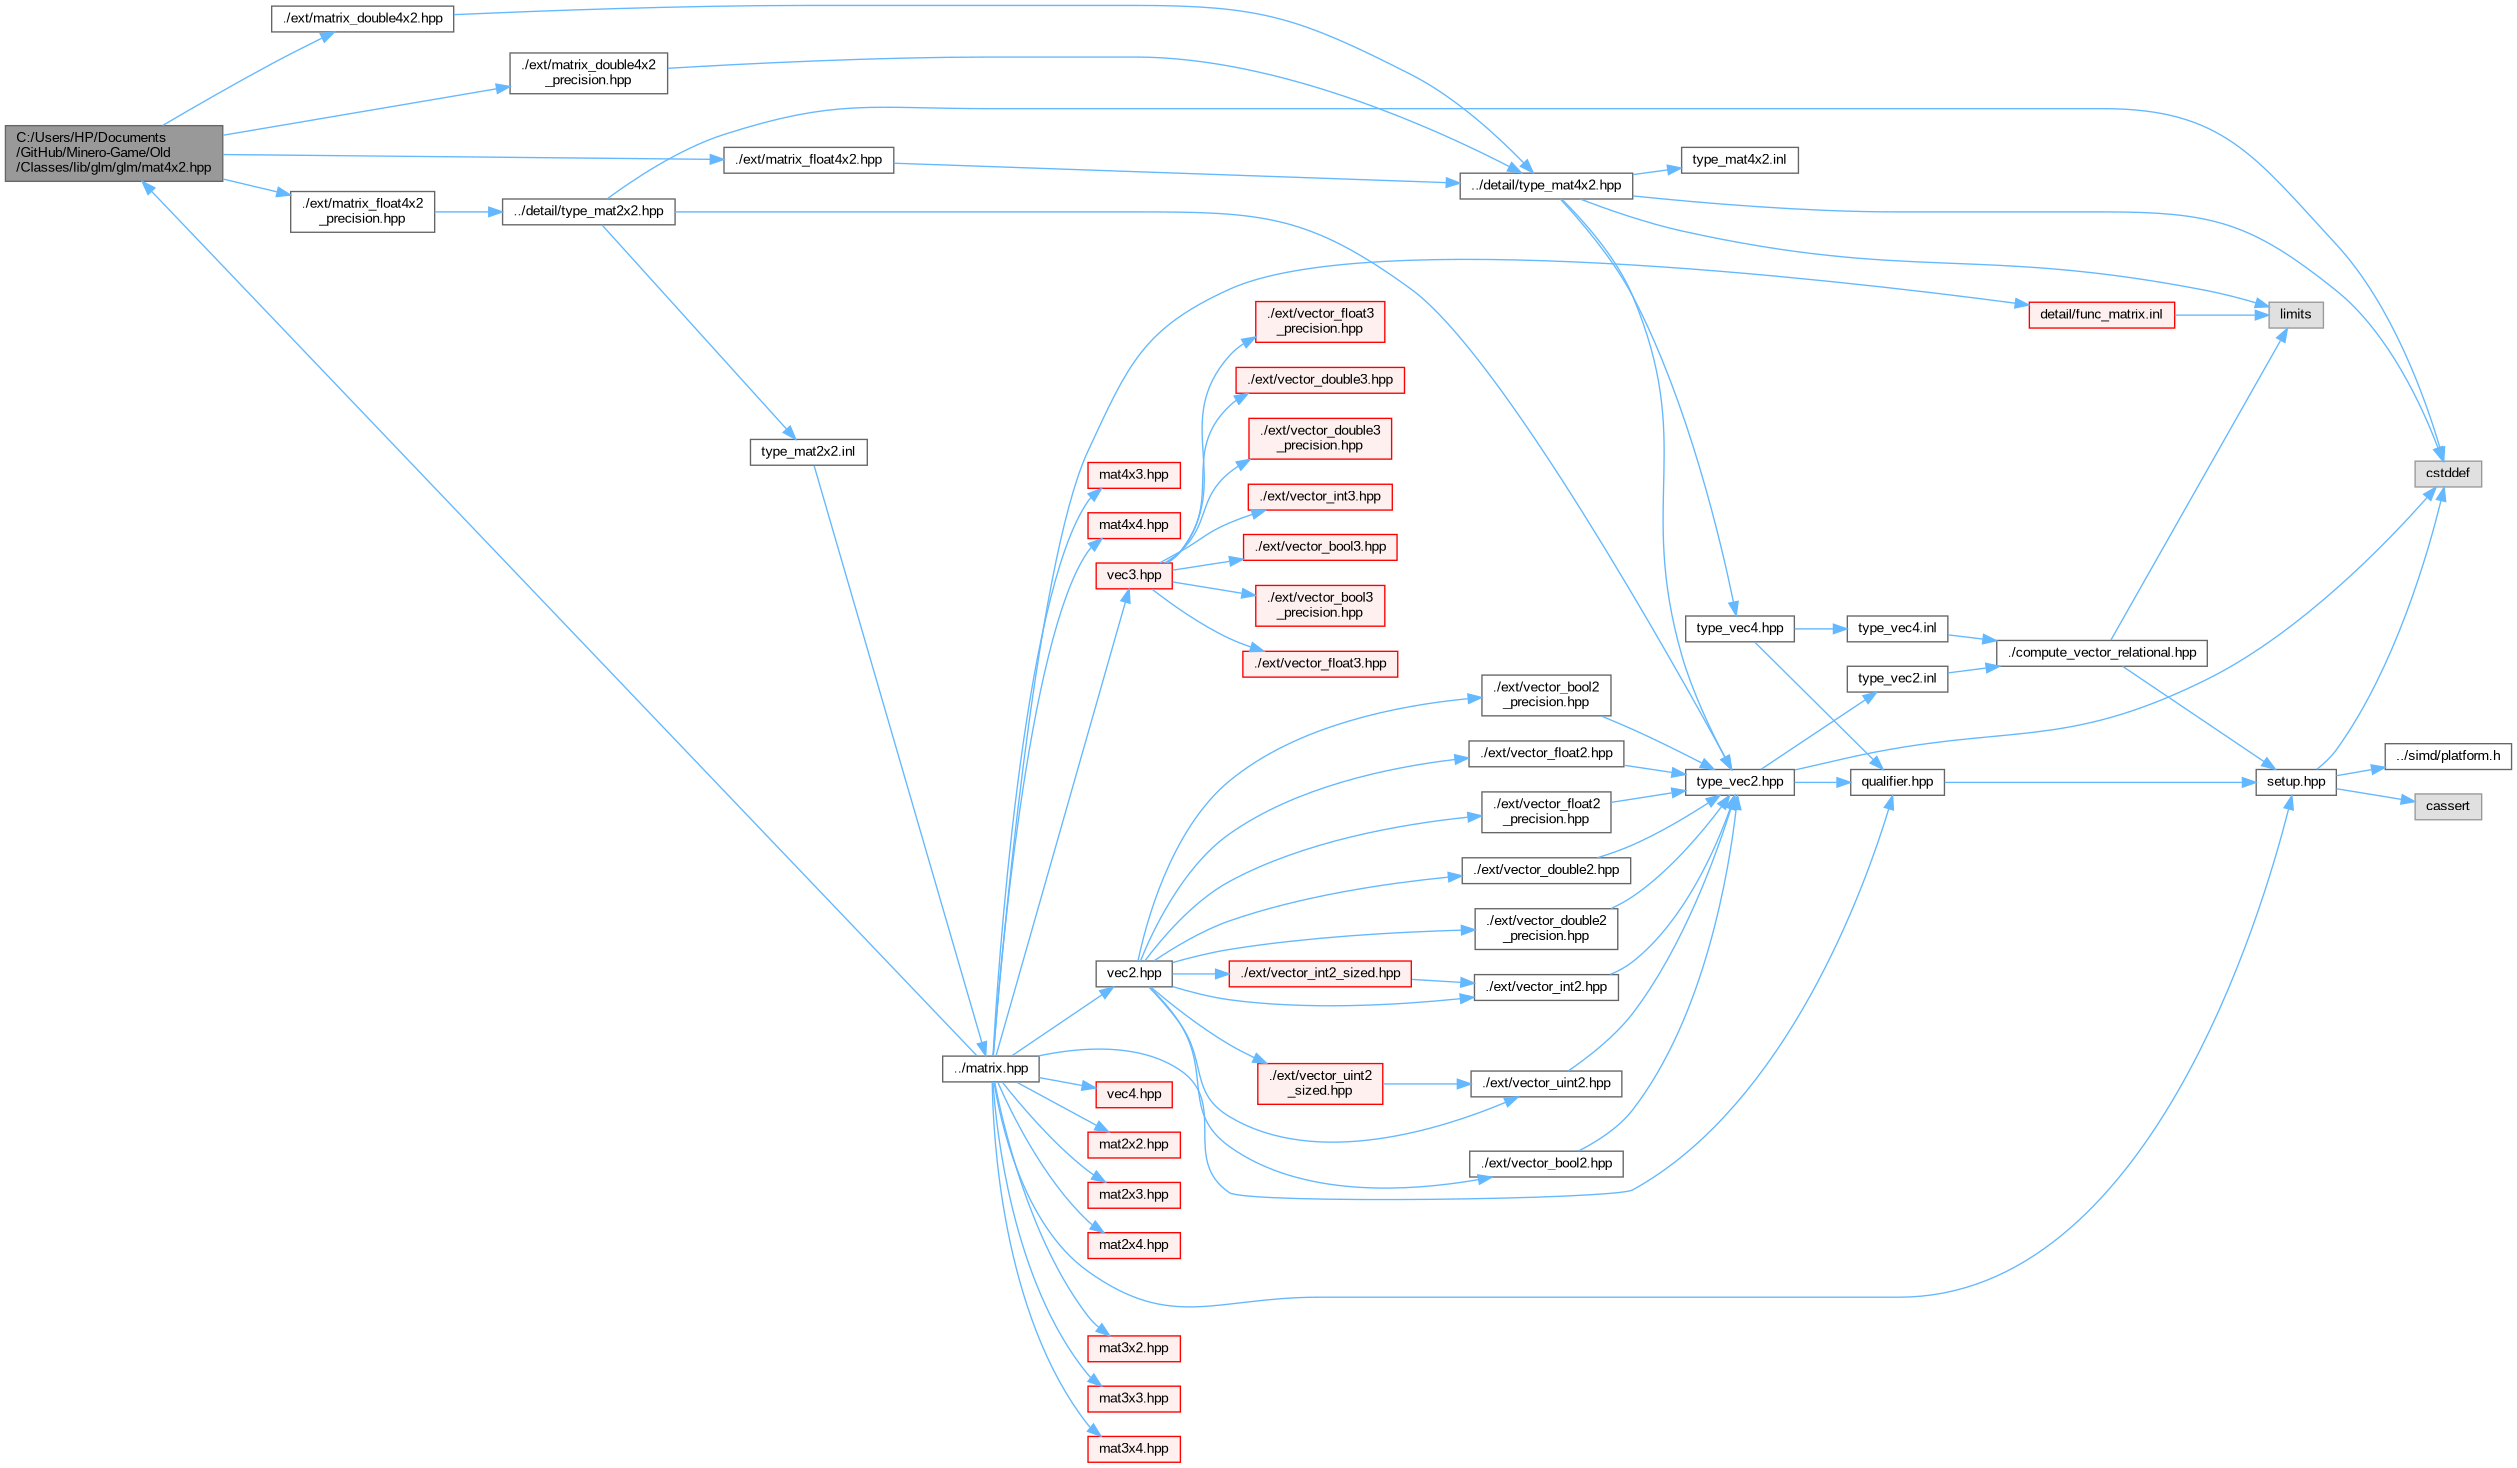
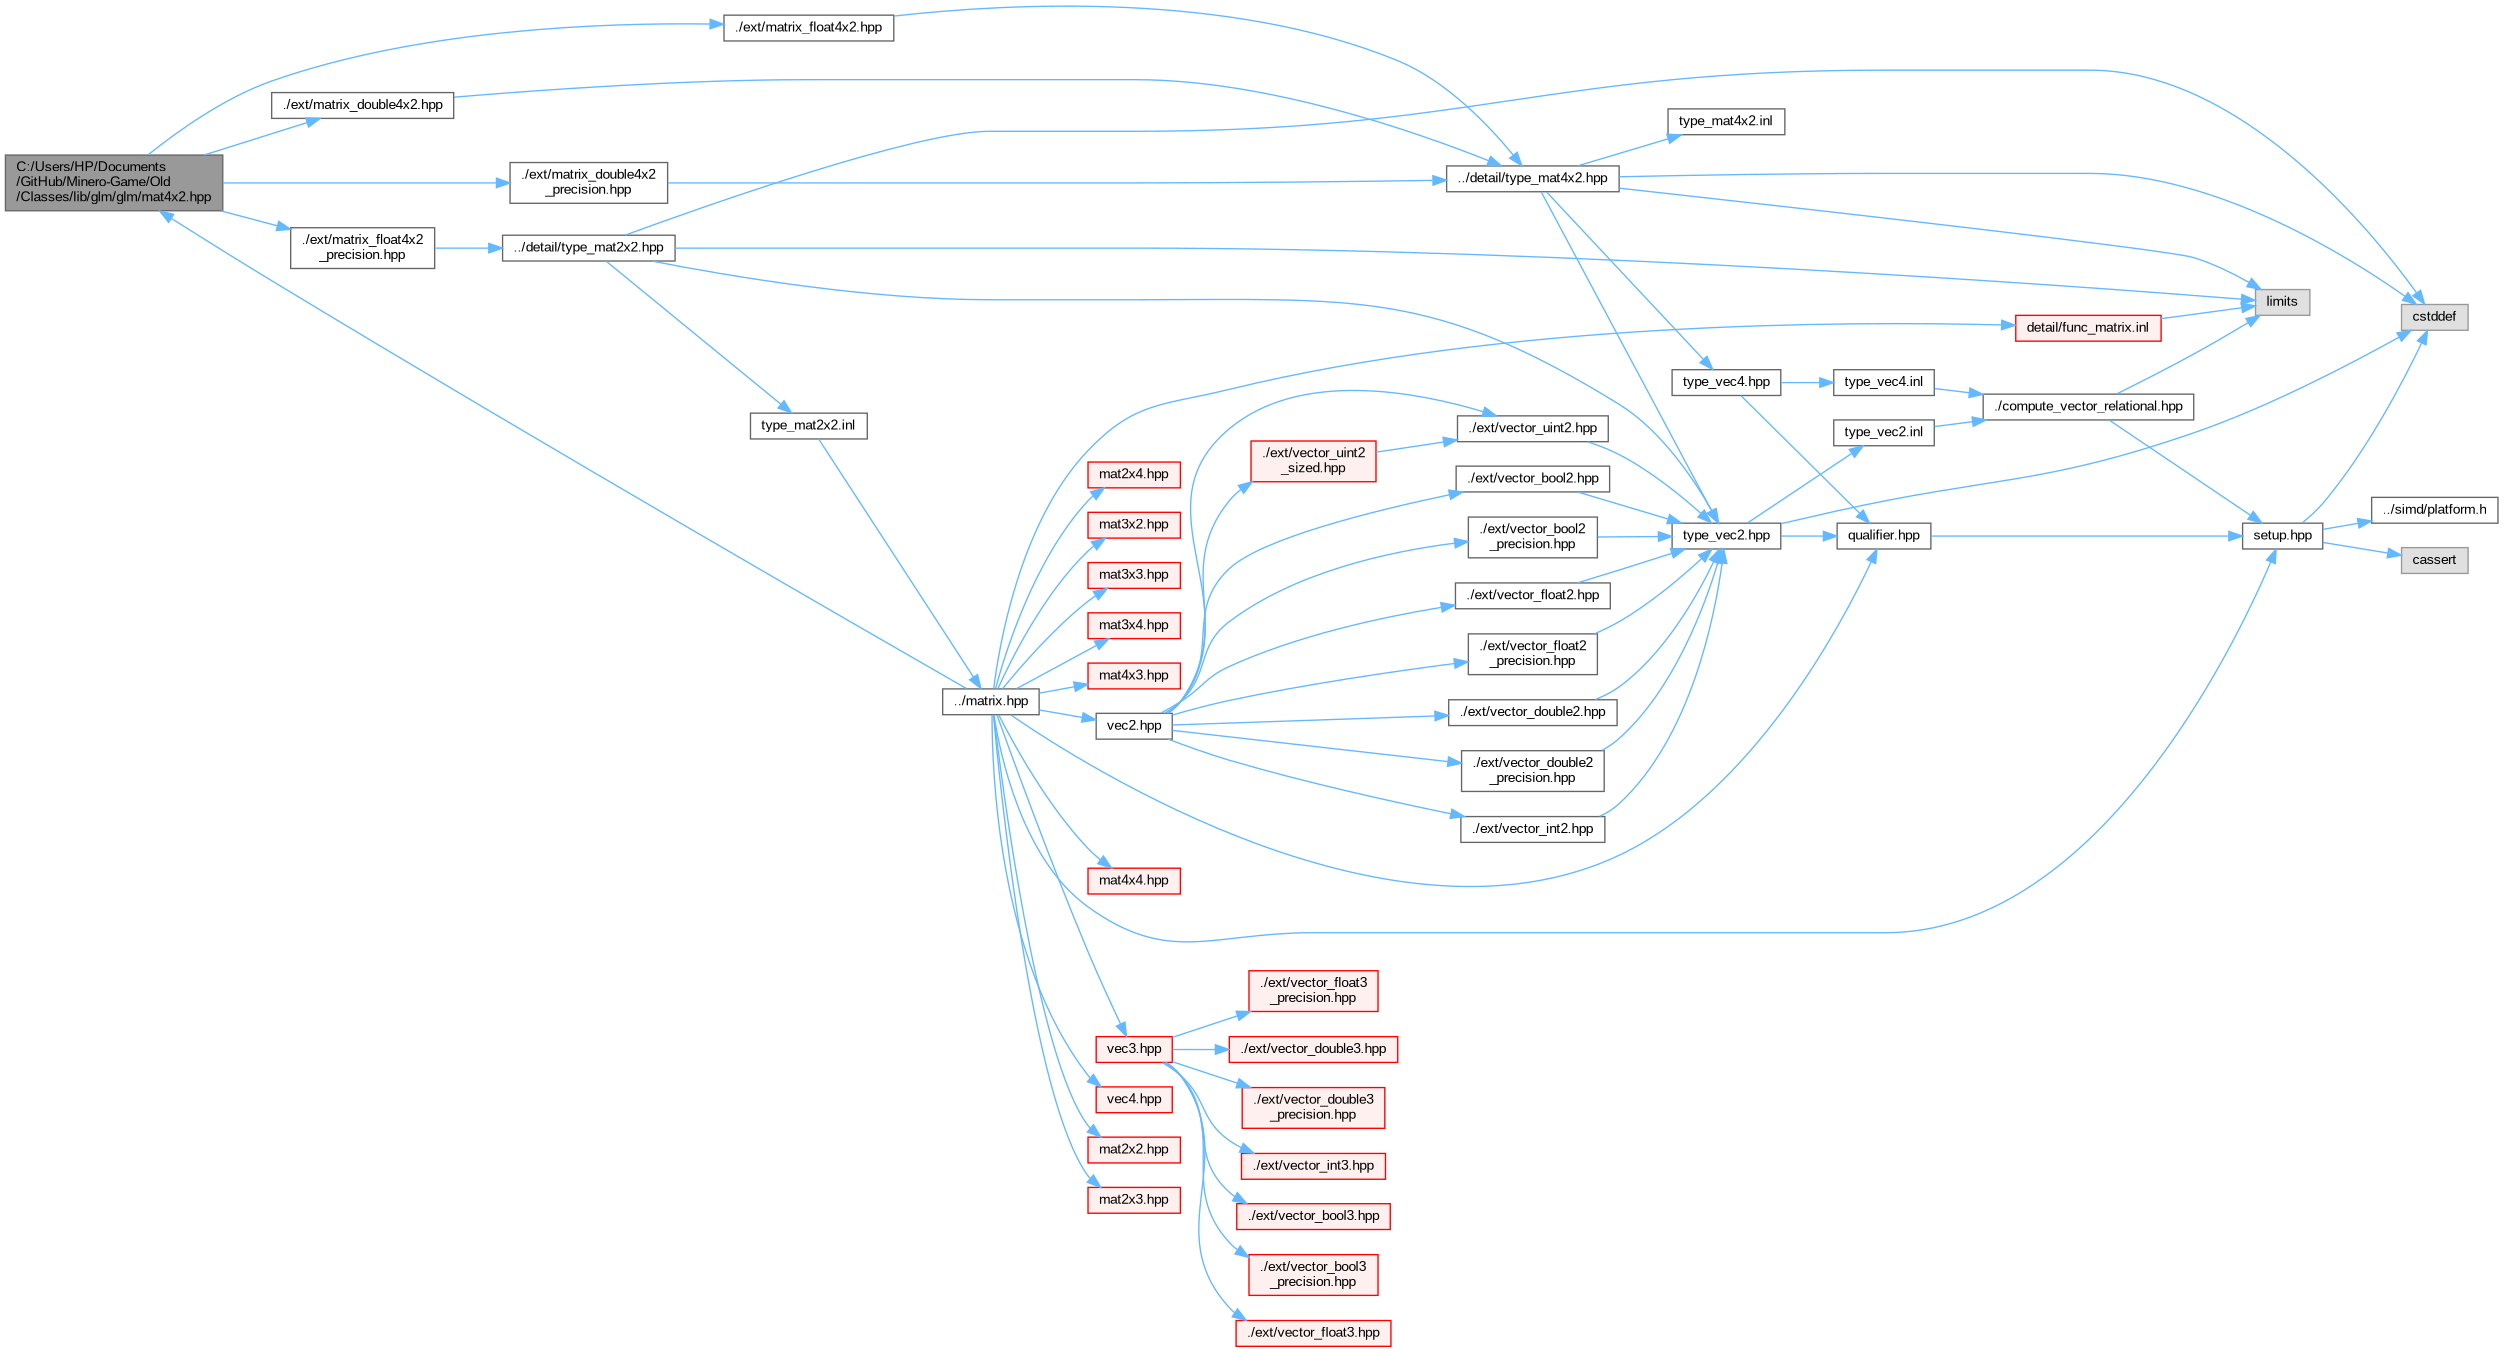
  digraph {
    fontname="Liberation Sans"
    rankdir=LR
    node [color=grey40 fillcolor=white fontname="Liberation Sans" fontsize=10 shape=box style=filled]
    edge [color=steelblue1 fontname="Liberation Sans" fontsize=10 labelfontname=Helvetica labelfontsize=10 style=solid]
    n1 [color=gray40 fillcolor=grey60 fontcolor=black height=0.2 label="C:/Users/HP/Documents\l/GitHub/Minero-Game/Old\l/Classes/lib/glm/glm/mat4x2.hpp" width=0.4]
    n2 [height=0.2 label="./ext/matrix_double4x2.hpp" width=0.4]
    n3 [height=0.2 label="./ext/matrix_double4x2\l_precision.hpp" width=0.4]
    n4 [height=0.2 label="./ext/matrix_float4x2.hpp" width=0.4]
    n5 [height=0.2 label="./ext/matrix_float4x2\l_precision.hpp" width=0.4]
    n6 [height=0.2 label="../detail/type_mat4x2.hpp" width=0.4]
    n7 [height=0.2 label="../detail/type_mat2x2.hpp" width=0.4]
    n8 [height=0.2 label="type_vec2.hpp" width=0.4]
    n9 [color=grey60 fillcolor="#E0E0E0" height=0.2 label=cstddef width=0.4]
    n10 [color=grey60 fillcolor="#E0E0E0" height=0.2 label=limits width=0.4]
    n11 [height=0.2 label="type_vec4.hpp" width=0.4]
    n12 [height=0.2 label="type_mat4x2.inl" width=0.4]
    n13 [height=0.2 label="qualifier.hpp" width=0.4]
    n14 [height=0.2 label="type_vec2.inl" width=0.4]
    n15 [height=0.2 label="type_vec4.inl" width=0.4]
    n16 [height=0.2 label="setup.hpp" width=0.4]
    n17 [height=0.2 label="./compute_vector_relational.hpp" width=0.4]
    n18 [color=grey60 fillcolor="#E0E0E0" height=0.2 label=cassert width=0.4]
    n19 [height=0.2 label="../simd/platform.h" width=0.4]
    n20 [height=0.2 label="type_mat2x2.inl" width=0.4]
    n21 [height=0.2 label="../matrix.hpp" width=0.4]
    n22 [height=0.2 label="vec2.hpp" width=0.4]
    n23 [color=red fillcolor="#FFF0F0" height=0.2 label="vec3.hpp" width=0.4]
    n24 [color=red fillcolor="#FFF0F0" height=0.2 label="vec4.hpp" width=0.4]
    n25 [color=red fillcolor="#FFF0F0" height=0.2 label="mat2x2.hpp" width=0.4]
    n26 [color=red fillcolor="#FFF0F0" height=0.2 label="mat2x3.hpp" width=0.4]
    n27 [color=red fillcolor="#FFF0F0" height=0.2 label="mat2x4.hpp" width=0.4]
    n28 [color=red fillcolor="#FFF0F0" height=0.2 label="mat3x2.hpp" width=0.4]
    n29 [color=red fillcolor="#FFF0F0" height=0.2 label="mat3x3.hpp" width=0.4]
    n30 [color=red fillcolor="#FFF0F0" height=0.2 label="mat3x4.hpp" width=0.4]
    n31 [color=red fillcolor="#FFF0F0" height=0.2 label="mat4x3.hpp" width=0.4]
    n32 [color=red fillcolor="#FFF0F0" height=0.2 label="mat4x4.hpp" width=0.4]
    n33 [color=red fillcolor="#FFF0F0" height=0.2 label="detail/func_matrix.inl" width=0.4]
    n34 [height=0.2 label="./ext/vector_bool2.hpp" width=0.4]
    n35 [height=0.2 label="./ext/vector_bool2\l_precision.hpp" width=0.4]
    n36 [height=0.2 label="./ext/vector_float2.hpp" width=0.4]
    n37 [height=0.2 label="./ext/vector_float2\l_precision.hpp" width=0.4]
    n38 [height=0.2 label="./ext/vector_double2.hpp" width=0.4]
    n39 [height=0.2 label="./ext/vector_double2\l_precision.hpp" width=0.4]
    n40 [height=0.2 label="./ext/vector_int2.hpp" width=0.4]
-   n41 [color=red fillcolor="#FFF0F0" height=0.2 label="./ext/vector_int2_sized.hpp" width=0.4]
    n42 [height=0.2 label="./ext/vector_uint2.hpp" width=0.4]
    n43 [color=red fillcolor="#FFF0F0" height=0.2 label="./ext/vector_uint2\l_sized.hpp" width=0.4]
    n44 [color=red fillcolor="#FFF0F0" height=0.2 label="./ext/vector_bool3.hpp" width=0.4]
    n45 [color=red fillcolor="#FFF0F0" height=0.2 label="./ext/vector_bool3\l_precision.hpp" width=0.4]
    n46 [color=red fillcolor="#FFF0F0" height=0.2 label="./ext/vector_float3.hpp" width=0.4]
    n47 [color=red fillcolor="#FFF0F0" height=0.2 label="./ext/vector_float3\l_precision.hpp" width=0.4]
    n48 [color=red fillcolor="#FFF0F0" height=0.2 label="./ext/vector_double3.hpp" width=0.4]
    n49 [color=red fillcolor="#FFF0F0" height=0.2 label="./ext/vector_double3\l_precision.hpp" width=0.4]
    n50 [color=red fillcolor="#FFF0F0" height=0.2 label="./ext/vector_int3.hpp" width=0.4]
    n1 -> n2
    n1 -> n3
    n1 -> n4
    n1 -> n5
    n2 -> n6
    n3 -> n6
    n4 -> n6
    n5 -> n7
    n6 -> n8
    n6 -> n9
    n6 -> n10
    n6 -> n11
    n6 -> n12
    n7 -> n8
    n7 -> n9
+   n7 -> n10
    n7 -> n20
    n8 -> n9
    n8 -> n13
    n8 -> n14
    n11 -> n13
    n11 -> n15
    n13 -> n16
    n14 -> n17
    n15 -> n17
    n16 -> n9
    n16 -> n18
    n16 -> n19
    n17 -> n10
    n17 -> n16
    n20 -> n21
    n21 -> n1
    n21 -> n13
    n21 -> n16
    n21 -> n22
    n21 -> n23
    n21 -> n24
    n21 -> n25
    n21 -> n26
    n21 -> n27
    n21 -> n28
    n21 -> n29
    n21 -> n30
    n21 -> n31
    n21 -> n32
    n21 -> n33
    n22 -> n34
    n22 -> n35
    n22 -> n36
    n22 -> n37
    n22 -> n38
    n22 -> n39
    n22 -> n40
-   n22 -> n41
    n22 -> n42
    n22 -> n43
    n23 -> n44
    n23 -> n45
    n23 -> n46
    n23 -> n47
    n23 -> n48
    n23 -> n49
    n23 -> n50
    n33 -> n10
    n34 -> n8
    n35 -> n8
    n36 -> n8
    n37 -> n8
    n38 -> n8
    n39 -> n8
    n40 -> n8
-   n41 -> n40
    n42 -> n8
    n43 -> n42
  }
